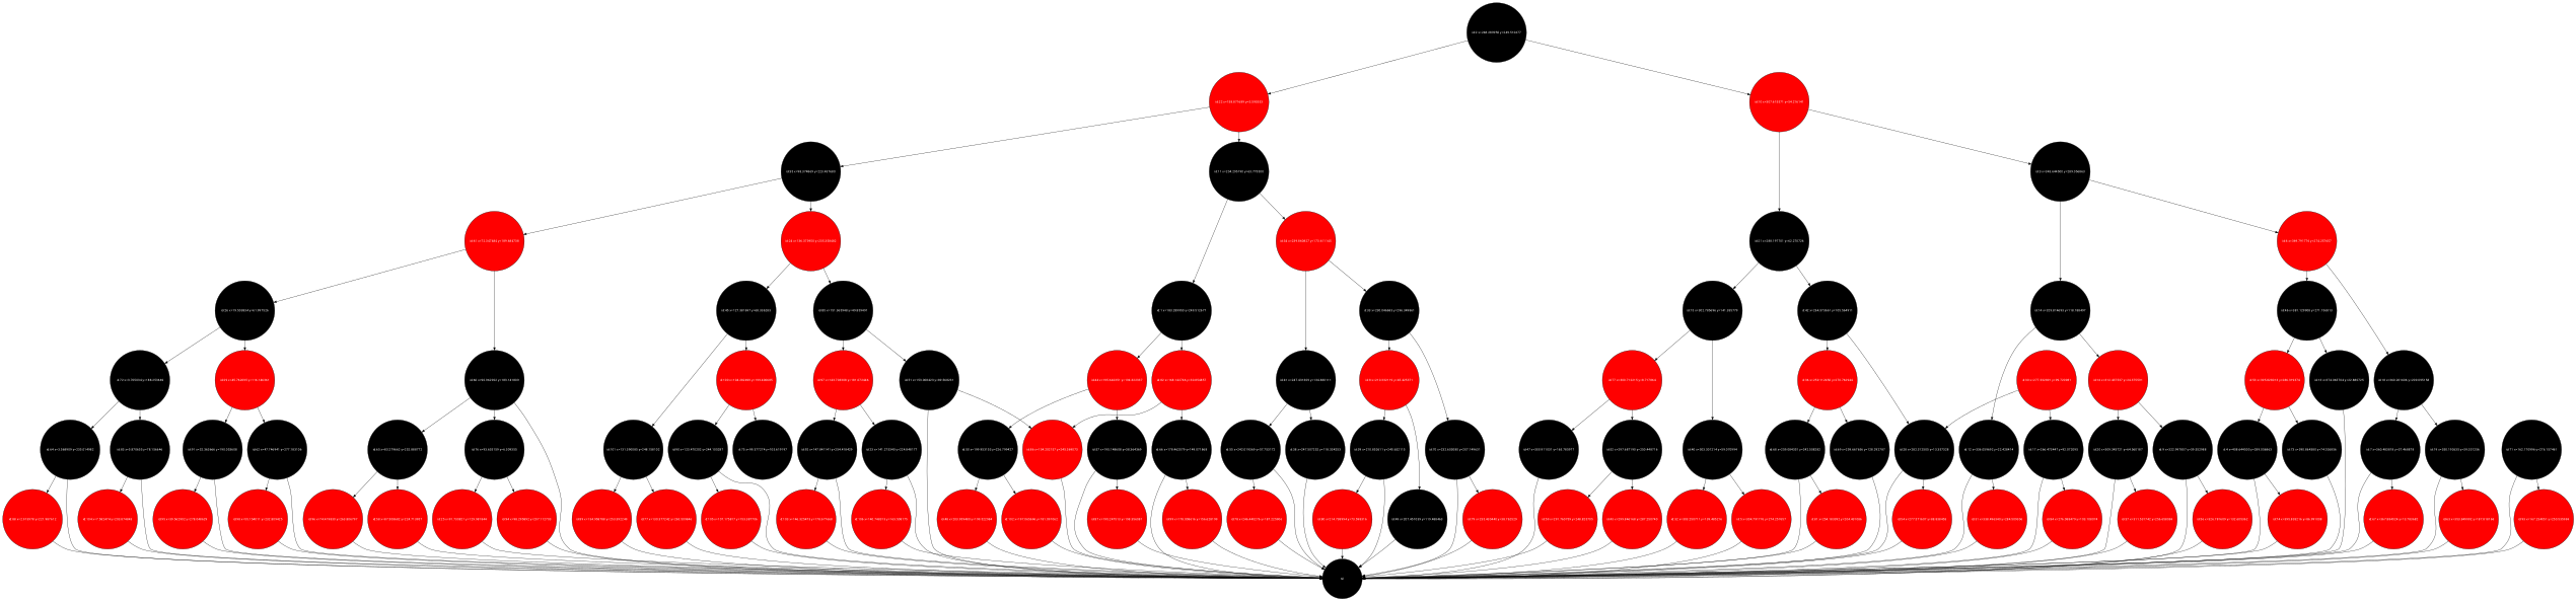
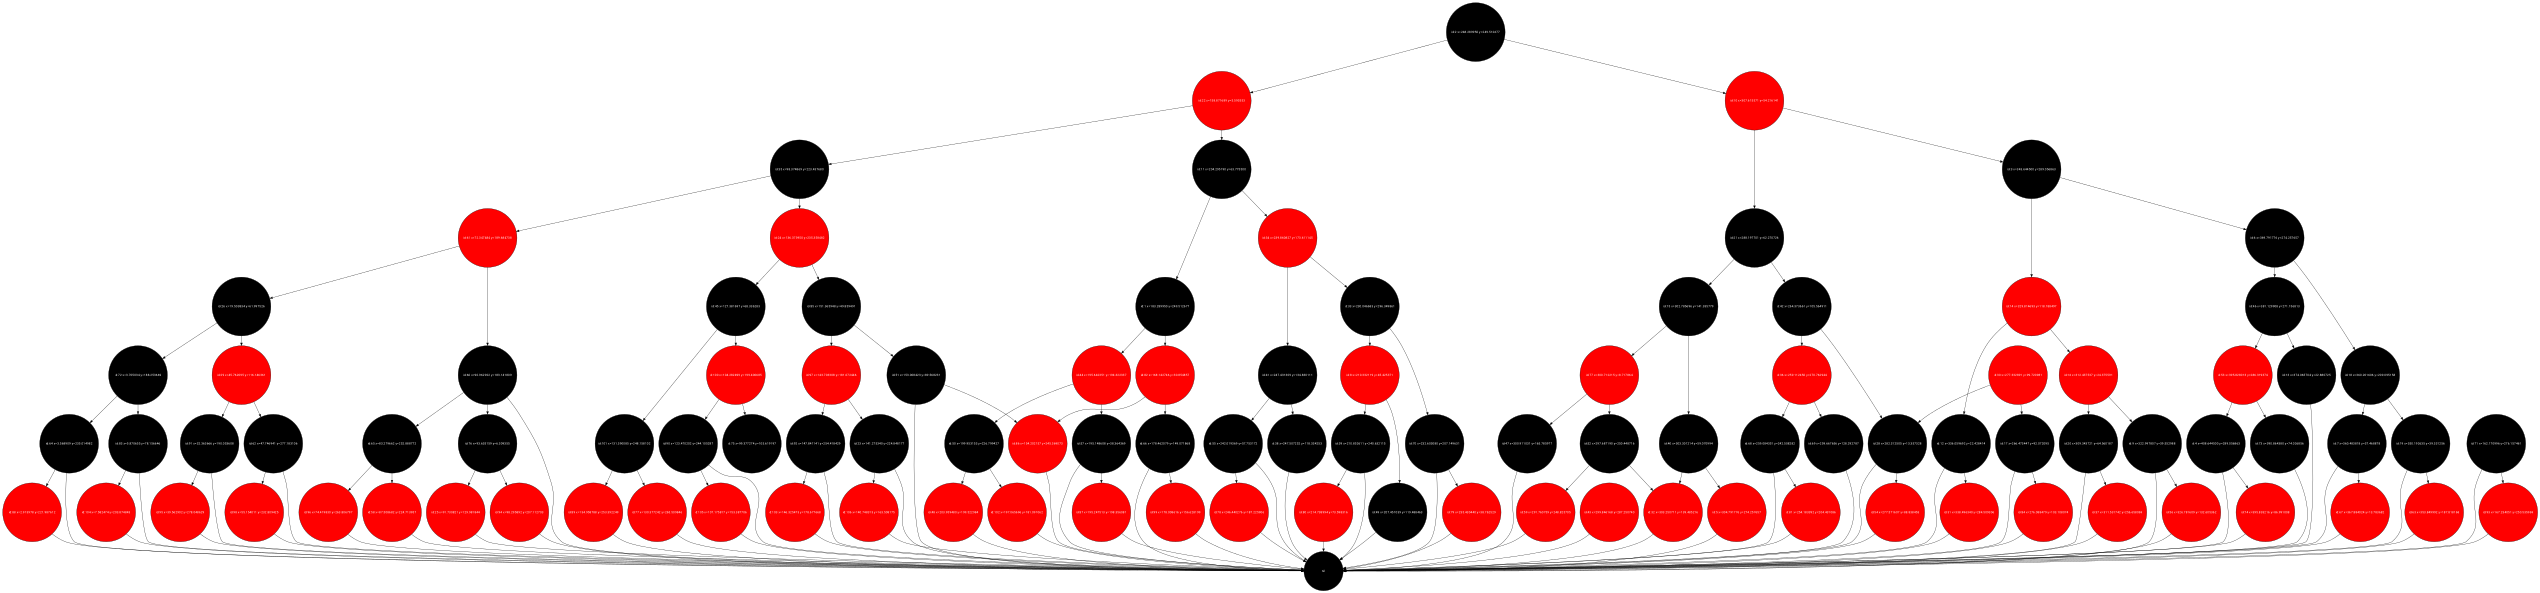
  digraph {
    fontname=Roboto
    node [fillcolor=black fixedsize=shape fontcolor=white fontname=Roboto fontsize=12 margin=0 shape=circle style=filled]
    edge [fontcolor=grey fontname=Roboto fontsize=10]
    n1 [label=nil width=2]
    n2 [label="id:2 x=248.289950 y=249.512677" width=3]
    n3 [fillcolor=red label="id:22 x=158.871689 y=5.593553" width=3]
    n4 [fillcolor=red label="id:10 x=307.615571 y=54.216141" width=3]
    n5 [label="id:35 x=98.374869 y=223.437680" width=3]
    n6 [label="id:11 x=204.295190 y=63.775500" width=3]
    n7 [label="id:21 x=288.197701 y=62.270726" width=3]
    n8 [label="id:3 x=343.644500 y=289.056863" width=3]
    n9 [fillcolor=red label="id:61 x=72.347484 y=189.684738" width=3]
    n10 [fillcolor=red label="id:24 x=136.373950 y=235.358482" width=3]
    n11 [label="id:1 x=183.289950 y=249.512677" width=3]
    n12 [fillcolor=red label="id:34 x=239.860827 y=173.611145" width=3]
    n13 [label="id:26 x=19.503834 y=61.997526" width=3]
    n14 [label="id:60 x=90.962922 y=183.141809" width=3]
    n15 [label="id:45 x=127.381697 y=68.336283" width=3]
    n16 [label="id:85 x=151.365948 y=49.859491" width=3]
    n17 [label="id:72 x=3.705034 y=188.253669" width=3]
    n18 [fillcolor=red label="id:29 x=45.762095 y=116.146361" width=3]
    n19 [label="id:65 x=83.279662 y=252.888772" width=3]
    n20 [label="id:76 x=93.635159 y=6.309355" width=3]
    n21 [label="id:64 x=3.568909 y=235.014982" width=3]
    n22 [label="id:83 x=5.870655 y=78.156646" width=3]
    n23 [label="id:91 x=32.363666 y=190.053608" width=3]
    n24 [label="id:62 x=47.746941 y=277.183106" width=3]
    n25 [fillcolor=red label="id:88 x=2.913978 y=221.987612" width=3]
    n26 [fillcolor=red label="id:104 x=7.582474 y=203.874843" width=3]
    n27 [fillcolor=red label="id:95 x=39.562902 y=278.048629" width=3]
    n28 [fillcolor=red label="id:98 x=55.154011 y=232.809425" width=3]
    n29 [fillcolor=red label="id:96 x=74.419830 y=263.806797" width=3]
    n30 [fillcolor=red label="id:58 x=87.508682 y=224.713957" width=3]
    n31 [fillcolor=red label="id:25 x=91.730821 y=129.981844" width=3]
    n32 [fillcolor=red label="id:94 x=98.295892 y=207.112703" width=3]
    n33 [fillcolor=red label="id:100 x=104.282499 y=199.400685" width=3]
    n34 [label="id:101 x=131.390085 y=248.158102" width=3]
    n35 [fillcolor=red label="id:97 x=143.703308 y=181.072446" width=3]
    n36 [label="id:51 x=153.008423 y=89.568231" width=3]
    n37 [label="id:75 x=99.377274 y=105.619197" width=3]
    n38 [label="id:90 x=123.470202 y=244.105287" width=3]
    n39 [fillcolor=red label="id:77 x=130.377242 y=265.509846" width=3]
    n40 [fillcolor=red label="id:89 x=134.958788 y=253.392249" width=3]
    n41 [fillcolor=red label="id:105 x=107.175817 y=153.387706" width=3]
    n42 [label="id:23 x=141.275340 y=224.848177" width=3]
    n43 [label="id:92 x=147.841141 y=254.418429" width=3]
    n44 [fillcolor=red label="id:86 x=154.202157 y=245.369073" width=3]
    n45 [fillcolor=red label="id:106 x=140.748313 y=163.508175" width=3]
    n46 [fillcolor=red label="id:103 x=146.325473 y=178.677668" width=3]
    n47 [fillcolor=red label="id:82 x=168.142746 y=30.854857" width=3]
    n48 [fillcolor=red label="id:44 x=195.642351 y=194.322337" width=3]
    n49 [label="id:33 x=230.046683 y=296.349861" width=3]
    n50 [label="id:41 x=247.431309 y=134.830111" width=3]
    n51 [label="id:66 x=178.462079 y=149.071868" width=3]
    n52 [label="id:57 x=195.148608 y=38.364369" width=3]
    n53 [label="id:50 x=199.953153 y=226.799427" width=3]
    n54 [label="id:71 x=162.170996 y=276.157461" width=3]
    n55 [fillcolor=red label="id:93 x=167.234051 y=250.535969" width=3]
    n56 [fillcolor=red label="id:99 x=178.008616 y=156.628199" width=3]
    n57 [fillcolor=red label="id:87 x=195.247513 y=198.356081" width=3]
    n58 [fillcolor=red label="id:102 x=197.065696 y=181.091062" width=3]
    n59 [fillcolor=red label="id:48 x=203.959480 y=199.522984" width=3]
    n60 [fillcolor=red label="id:8 x=210.332119 y=45.425371" width=3]
    n61 [label="id:70 x=232.603080 y=207.149631" width=3]
    n62 [label="id:55 x=242.019369 y=57.753172" width=3]
    n63 [label="id:38 x=247.507252 y=118.334253" width=3]
    n64 [label="id:49 x=207.451039 y=119.488463" width=3]
    n65 [label="id:39 x=210.852611 y=240.632115" width=3]
    n66 [fillcolor=red label="id:79 x=235.430440 y=38.762529" width=3]
    n67 [fillcolor=red label="id:80 x=214.738994 y=73.598316" width=3]
    n68 [fillcolor=red label="id:78 x=246.440276 y=187.225906" width=3]
    n69 [label="id:42 x=264.373661 y=105.564911" width=3]
    n70 [label="id:15 x=302.785696 y=141.335779" width=3]
-   n71 [label="id:14 x=329.814693 y=118.188497" width=3]
-   n72 [fillcolor=red label="id:6 x=369.791776 y=274.257657" width=3]
+   n71 [fillcolor=red label="id:14 x=329.814693 y=118.188497" width=3]
+   n72 [label="id:6 x=369.791776 y=274.257657" width=3]
    n73 [fillcolor=red label="id:36 x=259.112450 y=270.762944" width=3]
    n74 [label="id:28 x=282.312505 y=13.357328" width=3]
    n75 [fillcolor=red label="id:77 x=300.712215 y=8.717864" width=3]
    n76 [label="id:40 x=303.301214 y=59.070994" width=3]
    n77 [label="id:68 x=259.084351 y=242.508282" width=3]
    n78 [label="id:69 x=259.667656 y=128.292787" width=3]
    n79 [fillcolor=red label="id:30 x=277.332891 y=99.720981" width=3]
    n80 [label="id:17 x=266.473447 y=92.072095" width=3]
    n81 [fillcolor=red label="id:81 x=254.183392 y=204.431086" width=3]
    n82 [fillcolor=red label="id:84 x=276.088479 y=103.108074" width=3]
    n83 [fillcolor=red label="id:54 x=277.571607 y=88.838453" width=3]
    n84 [label="id:52 x=297.687190 y=250.448716" width=3]
    n85 [label="id:47 x=300.911031 y=165.785977" width=3]
    n86 [fillcolor=red label="id:32 x=303.250711 y=139.485216" width=3]
    n87 [fillcolor=red label="id:5 x=304.791776 y=274.257657" width=3]
    n88 [fillcolor=red label="id:59 x=291.760759 y=248.825705" width=3]
    n89 [fillcolor=red label="id:43 x=299.846168 y=287.250740" width=3]
    n90 [fillcolor=red label="id:16 x=312.437537 y=24.375591" width=3]
    n91 [label="id:12 x=336.059692 y=22.428414" width=3]
    n92 [label="id:18 x=360.201606 y=209.095158" width=3]
    n93 [label="id:46 x=381.129908 y=271.156813" width=3]
    n94 [label="id:20 x=309.343721 y=64.560187" width=3]
    n95 [label="id:9 x=322.997807 y=39.552988" width=3]
    n96 [fillcolor=red label="id:31 x=338.496340 y=284.509306" width=3]
    n97 [fillcolor=red label="id:37 x=311.531742 y=256.658069" width=3]
    n98 [fillcolor=red label="id:56 x=326.781609 y=132.605362" width=3]
    n99 [label="id:19 x=350.192635 y=39.331256" width=3]
    n100 [label="id:7 x=360.483818 y=37.468878" width=3]
    n101 [label="id:13 x=374.065704 y=22.880725" width=3]
    n102 [fillcolor=red label="id:53 x=395.828013 y=286.319374" width=3]
    n103 [fillcolor=red label="id:63 x=353.849992 y=187.818168" width=3]
    n104 [fillcolor=red label="id:67 x=367.884024 y=13.783682" width=3]
    n105 [label="id:73 x=390.864380 y=74.026856" width=3]
    n106 [label="id:4 x=408.644500 y=289.056863" width=3]
    n107 [fillcolor=red label="id:74 x=395.833216 y=86.991008" width=3]
    n2 -> n3
    n2 -> n4
    n3 -> n5
    n3 -> n6
    n4 -> n7
    n4 -> n8
    n5 -> n9
    n5 -> n10
    n6 -> n11
    n6 -> n12
    n7 -> n69
    n7 -> n70
    n8 -> n71
    n8 -> n72
    n9 -> n13
    n9 -> n14
    n10 -> n15
    n10 -> n16
    n11 -> n47
    n11 -> n48
    n12 -> n49
    n12 -> n50
    n13 -> n17
    n13 -> n18
    n14 -> n1
    n14 -> n19
    n14 -> n20
    n15 -> n33
    n15 -> n34
    n16 -> n35
    n16 -> n36
    n17 -> n21
    n17 -> n22
    n18 -> n23
    n18 -> n24
    n19 -> n29
    n19 -> n30
    n20 -> n31
    n20 -> n32
    n21 -> n1
    n21 -> n25
    n22 -> n1
    n22 -> n26
    n23 -> n1
    n23 -> n27
    n24 -> n1
    n24 -> n28
    n25 -> n1
    n26 -> n1
    n27 -> n1
    n28 -> n1
    n29 -> n1
    n30 -> n1
    n31 -> n1
    n32 -> n1
    n33 -> n37
    n33 -> n38
    n34 -> n39
    n34 -> n40
    n35 -> n42
    n35 -> n43
    n36 -> n1
    n36 -> n44
    n38 -> n1
    n38 -> n41
    n39 -> n1
    n40 -> n1
    n41 -> n1
    n42 -> n1
    n42 -> n45
    n43 -> n1
    n43 -> n46
    n44 -> n1
    n45 -> n1
    n46 -> n1
    n47 -> n44
    n47 -> n51
    n48 -> n52
    n48 -> n53
    n49 -> n60
    n49 -> n61
    n50 -> n62
    n50 -> n63
    n51 -> n1
    n51 -> n56
    n52 -> n1
    n52 -> n57
    n53 -> n58
    n53 -> n59
    n54 -> n1
    n54 -> n55
    n55 -> n1
    n56 -> n1
    n57 -> n1
    n58 -> n1
    n59 -> n1
    n60 -> n64
    n60 -> n65
    n61 -> n1
    n61 -> n66
    n62 -> n1
    n62 -> n68
    n63 -> n1
    n64 -> n1
    n65 -> n1
    n65 -> n67
    n66 -> n1
    n67 -> n1
    n68 -> n1
    n69 -> n73
    n69 -> n74
    n70 -> n75
    n70 -> n76
    n71 -> n90
    n71 -> n91
    n72 -> n92
    n72 -> n93
    n73 -> n77
    n73 -> n78
    n74 -> n1
    n74 -> n83
    n75 -> n84
    n75 -> n85
    n76 -> n86
    n76 -> n87
    n77 -> n1
    n77 -> n81
    n78 -> n1
    n79 -> n74
    n79 -> n80
    n80 -> n1
    n80 -> n82
    n81 -> n1
    n82 -> n1
    n83 -> n1
    n84 -> n88
-   n84 -> n89
+   n84 -> n86
    n85 -> n1
    n86 -> n1
    n87 -> n1
    n88 -> n1
    n89 -> n1
    n90 -> n94
    n90 -> n95
    n91 -> n1
    n91 -> n96
    n92 -> n99
    n92 -> n100
    n93 -> n101
    n93 -> n102
    n94 -> n1
    n94 -> n97
    n95 -> n1
    n95 -> n98
    n96 -> n1
    n97 -> n1
    n98 -> n1
    n99 -> n1
    n99 -> n103
    n100 -> n1
    n100 -> n104
    n101 -> n1
    n102 -> n105
    n102 -> n106
    n103 -> n1
    n104 -> n1
    n105 -> n1
    n106 -> n1
    n106 -> n107
    n107 -> n1
  }
